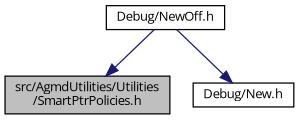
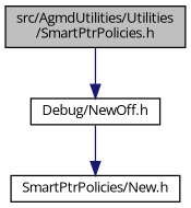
  digraph {
    fontname="Open Sans"
    node [color=black fillcolor=white fontname="Open Sans" fontsize=10 shape=record style=filled]
    edge [color=midnightblue fontname="Open Sans" fontsize=10 labelfontname=Helvetica labelfontsize=10 style=solid]
    n1 [fillcolor=grey75 fontcolor=black height=0.2 label="src/AgmdUtilities/Utilities\l/SmartPtrPolicies.h" width=0.4]
    n2 [height=0.2 label="Debug/NewOff.h" width=0.4]
-   n3 [height=0.2 label="Debug/New.h" width=0.4]
-   n2 -> n1
+   n3 [height=0.2 label="SmartPtrPolicies/New.h" width=0.4]
+   n1 -> n2
    n2 -> n3
  }
